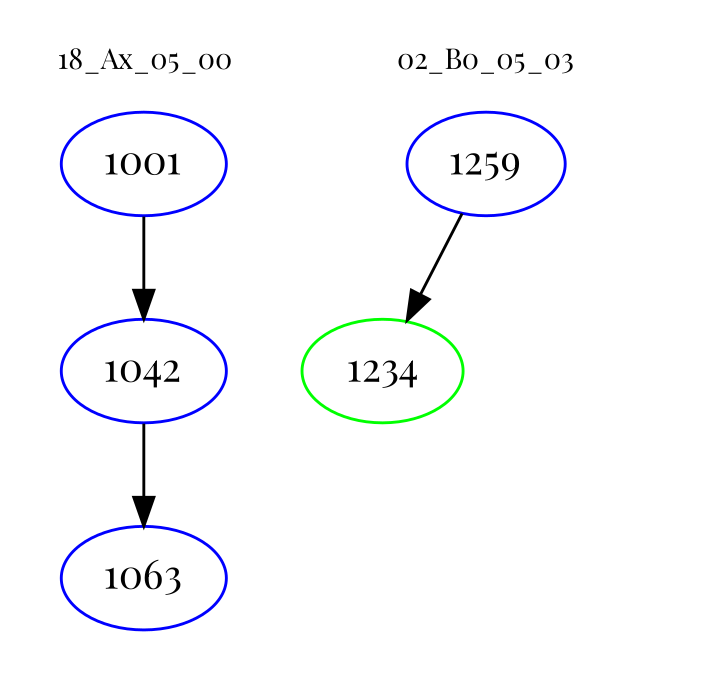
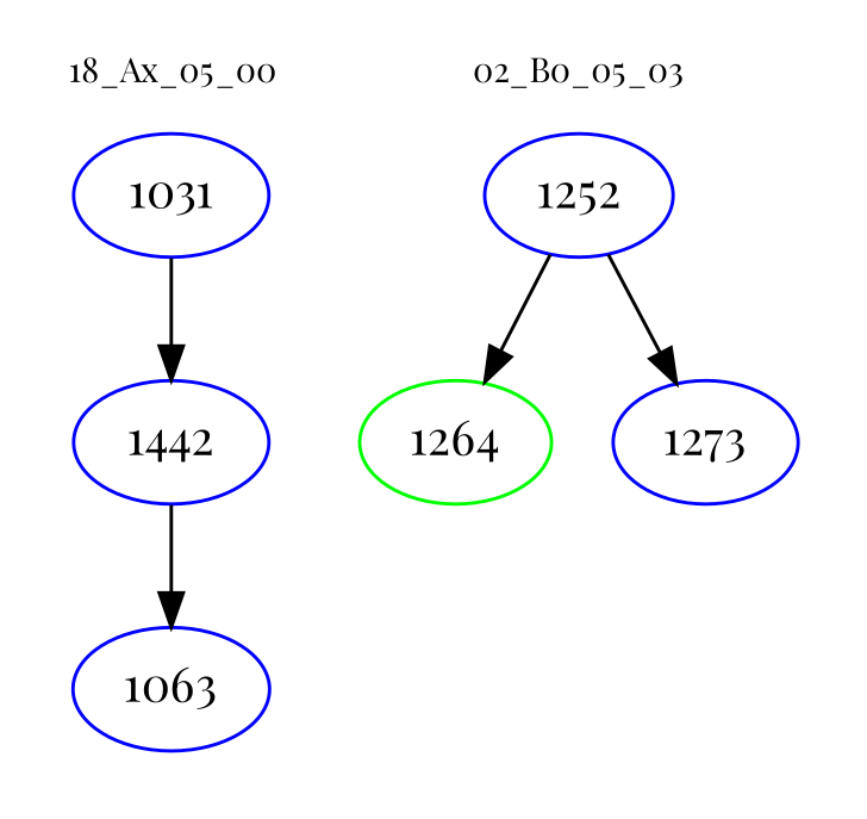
  digraph {
    fontname="Playfair Display"
    node [color=blue fontname="Playfair Display"]
    edge [color=black fontname="Playfair Display"]
-   n1 [label=1042]
-   n2 [label=1001]
+   n1 [label=1442]
+   n2 [label=1031]
    n3 [label=1063]
-   n4 [label=1259]
-   n5 [color=green label=1234]
+   n4 [label=1252]
+   n5 [color=green label=1264]
+   n6 [label=1273]
    subgraph cluster_1 {
      color=white
      fontsize=10
      label="18_Ax_05_00"
      n1
      n2
      n3
    }
    subgraph cluster_2 {
      color=white
      fontsize=10
      label="02_B0_05_03"
      n4
      n5
+     n6
    }
    n1 -> n3
    n2 -> n1
    n4 -> n5
+   n4 -> n6
  }
